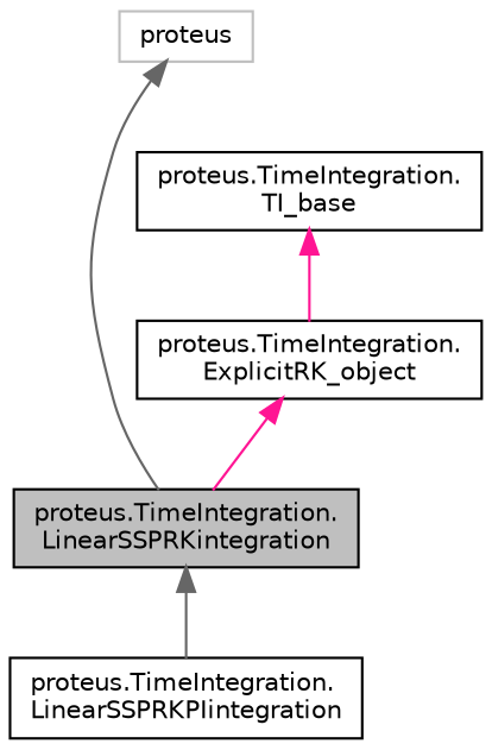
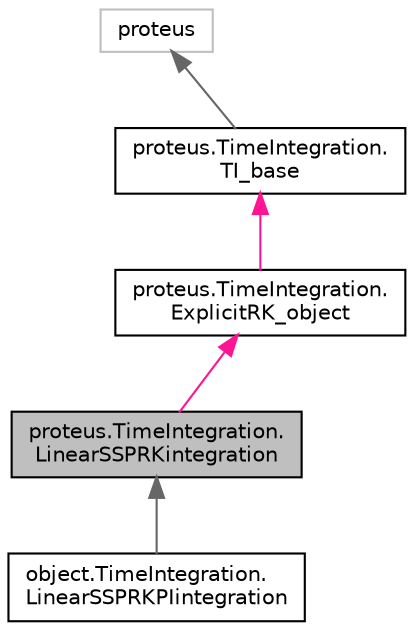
  digraph {
    node [color=black fillcolor=white fontname=Helvetica fontsize=10 shape=record style=filled]
    edge [color=gray40 dir=back fontname=Helvetica fontsize=10 labelfontname=Helvetica labelfontsize=10 style=solid]
    n1 [fillcolor=grey75 fontcolor=black height=0.2 label="proteus.TimeIntegration.\lLinearSSPRKintegration" width=0.4]
-   n2 [height=0.2 label="proteus.TimeIntegration.\lLinearSSPRKPIintegration" width=0.4]
+   n2 [height=0.2 label="object.TimeIntegration.\lLinearSSPRKPIintegration" width=0.4]
    n3 [height=0.2 label="proteus.TimeIntegration.\lExplicitRK_object" width=0.4]
    n4 [height=0.2 label="proteus.TimeIntegration.\lTI_base" width=0.4]
    n5 [color=grey75 height=0.2 label=proteus width=0.4]
    n1 -> n2
    n3 -> n1 [color=deeppink]
    n4 -> n3 [color=deeppink]
-   n5 -> n1
+   n5 -> n4
  }
